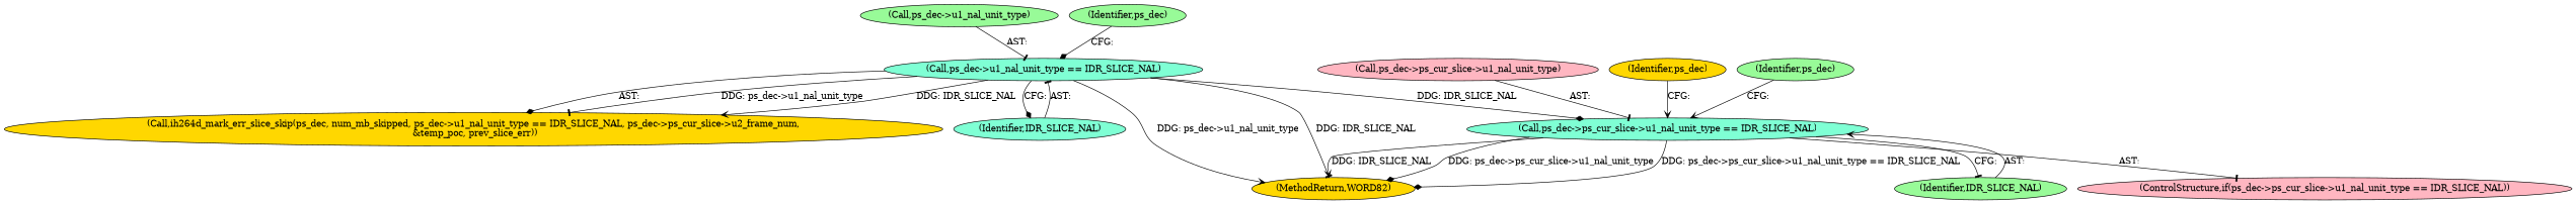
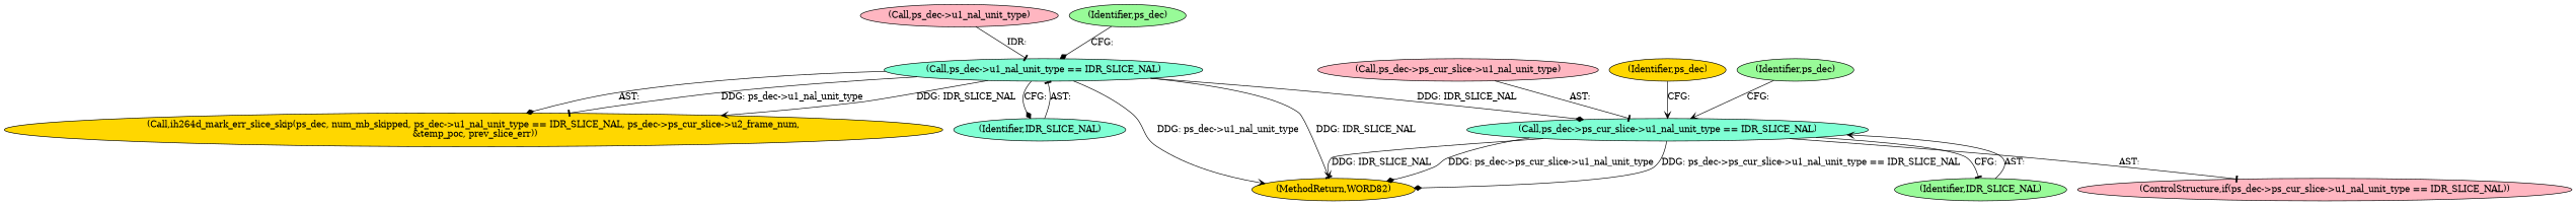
  digraph {
    node [fillcolor=aquamarine style=filled]
    edge [arrowhead=tee]
    n1 [label="(Call,ps_dec->ps_cur_slice->u1_nal_unit_type == IDR_SLICE_NAL)"]
    n2 [fillcolor=gold label="(MethodReturn,WORD82)"]
    n3 [fillcolor=palegreen label="(Identifier,IDR_SLICE_NAL)"]
    n4 [fillcolor=lightpink label="(ControlStructure,if(ps_dec->ps_cur_slice->u1_nal_unit_type == IDR_SLICE_NAL))"]
    n5 [label="(Call,ps_dec->u1_nal_unit_type == IDR_SLICE_NAL)"]
    n6 [fillcolor=gold label="(Call,ih264d_mark_err_slice_skip(ps_dec, num_mb_skipped, ps_dec->u1_nal_unit_type == IDR_SLICE_NAL, ps_dec->ps_cur_slice->u2_frame_num,\n &temp_poc, prev_slice_err))"]
    n7 [label="(Identifier,IDR_SLICE_NAL)"]
-   n8 [fillcolor=palegreen label="(Call,ps_dec->u1_nal_unit_type)"]
+   n8 [fillcolor=lightpink label="(Call,ps_dec->u1_nal_unit_type)"]
    n9 [fillcolor=lightpink label="(Call,ps_dec->ps_cur_slice->u1_nal_unit_type)"]
    n10 [fillcolor=palegreen label="(Identifier,ps_dec)"]
    n11 [fillcolor=gold label="(Identifier,ps_dec)"]
    n12 [fillcolor=palegreen label="(Identifier,ps_dec)"]
    n1 -> n2 [arrowhead=diamond label="DDG: ps_dec->ps_cur_slice->u1_nal_unit_type"]
    n1 -> n2 [arrowhead=diamond label="DDG: ps_dec->ps_cur_slice->u1_nal_unit_type == IDR_SLICE_NAL"]
    n1 -> n2 [arrowhead=vee label="DDG: IDR_SLICE_NAL"]
    n1 -> n3 [label="CFG: "]
    n1 -> n4 [label="AST: "]
    n3 -> n1 [arrowhead=vee label="AST: "]
    n5 -> n1 [arrowhead=diamond label="DDG: IDR_SLICE_NAL"]
    n5 -> n2 [arrowhead=vee label="DDG: ps_dec->u1_nal_unit_type"]
    n5 -> n2 [label="DDG: IDR_SLICE_NAL"]
    n5 -> n6 [arrowhead=diamond label="AST: "]
    n5 -> n6 [label="DDG: ps_dec->u1_nal_unit_type"]
    n5 -> n6 [arrowhead=vee label="DDG: IDR_SLICE_NAL"]
    n5 -> n7 [arrowhead=diamond label="CFG: "]
    n7 -> n5 [label="AST: "]
-   n8 -> n5 [label="AST: "]
+   n8 -> n5 [label="IDR: "]
    n9 -> n1 [label="AST: "]
    n10 -> n5 [arrowhead=diamond label="CFG: "]
    n11 -> n1 [arrowhead=vee label="CFG: "]
    n12 -> n1 [arrowhead=vee label="CFG: "]
  }
